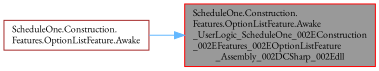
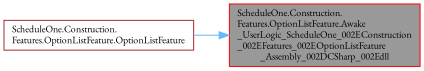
  digraph {
    rankdir=RL
    fontname="EB Garamond"
    node [fontname="EB Garamond" fontsize=10 shape=box style=filled]
    n1 [color=red fillcolor=grey60 fontcolor=black height=0.2 label="ScheduleOne.Construction.\lFeatures.OptionListFeature.Awake\l_UserLogic_ScheduleOne_002EConstruction\l_002EFeatures_002EOptionListFeature\l_Assembly_002DCSharp_002Edll" width=0.4]
-   n2 [color=brown fillcolor=white height=0.2 label="ScheduleOne.Construction.\lFeatures.OptionListFeature.Awake" width=0.4]
+   n2 [color=brown fillcolor=white height=0.2 label="ScheduleOne.Construction.\lFeatures.OptionListFeature.OptionListFeature" width=0.4]
    n1 -> n2 [color=steelblue1 dir=back fontname="EB Garamond" fontsize=10 labelfontname=Helvetica labelfontsize=10 style=solid]
  }
